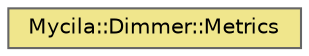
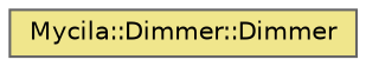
  digraph {
    rankdir=TB
-   n1 [color=grey40 fillcolor=khaki fontname=Helvetica fontsize=10 height=0.2 label="Mycila::Dimmer::Metrics" shape=box style=filled width=0.4]
+   n1 [color=grey40 fillcolor=khaki fontname=Helvetica fontsize=10 height=0.2 label="Mycila::Dimmer::Dimmer" shape=box style=filled width=0.4]
  }
